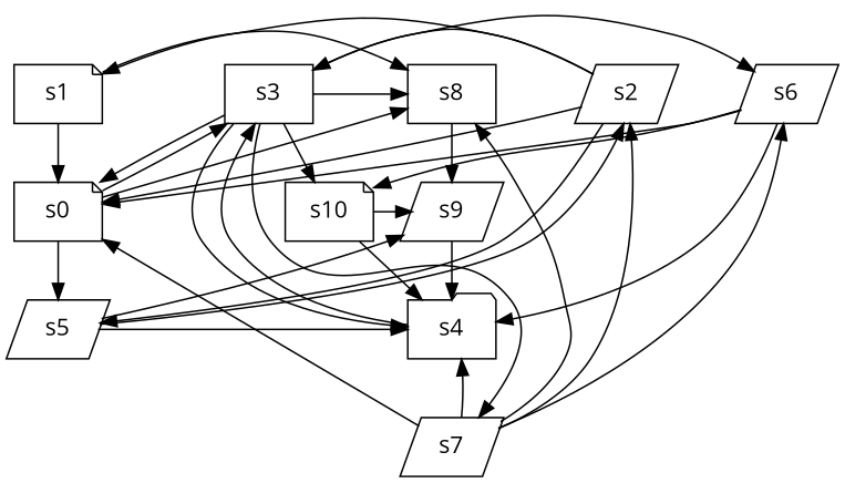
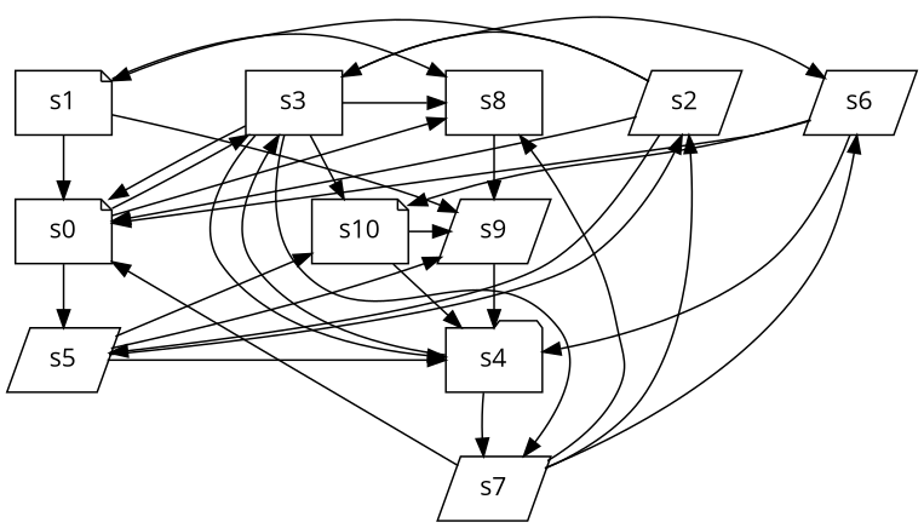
  digraph {
    fontname="Open Sans"
    node [fontname="Open Sans" player=1 shape=parallelogram]
    edge [fontname="Open Sans"]
    s0 [player=0 shape=note]
    s3 [shape=box]
    s5
    s8 [shape=box]
    s4 [shape=folder]
    s6
    s7
    s10 [shape=note]
    s9
    s2 [player=0]
    s1 [player=0 shape=note]
    s0 -> s3 [constraint="time % 5 == 4 || time % 3 == 0"]
    s0 -> s5
    s0 -> s8 [constraint="time % 5 == 4 || time % 2 == 0"]
    s3 -> s0
    s3 -> s8 [constraint="!(time % 5 == 4)"]
    s3 -> s4 [constraint="!(time % 5 == 2)"]
    s3 -> s6 [constraint="time % 6 == 5"]
    s3 -> s7 [constraint="time % 2 == 0 && time % 5 == 0"]
    s3 -> s10
    s5 -> s4 [constraint="time % 8 == 4"]
+   s5 -> s10 [constraint="time % 3 == 0"]
    s5 -> s9 [constraint="!(time % 3 == 0)"]
    s5 -> s2 [constraint="!(time % 4 == 2)"]
    s8 -> s9
    s4 -> s3 [constraint="time % 2 == 1 && time % 4 == 0"]
-   s7 -> s4
+   s4 -> s7
    s6 -> s0 [constraint="time % 4 == 3 && time % 5 == 3"]
    s6 -> s4 [constraint="!(time % 5 == 0)"]
    s6 -> s10 [constraint="!(time % 3 == 2)"]
    s7 -> s0 [constraint="!(time % 5 == 0)"]
    s7 -> s8 [constraint="time == 1 || time == 13 || time == 14 || time == 25"]
    s7 -> s6 [constraint="time % 2 == 1 && time % 5 == 3"]
    s7 -> s2 [constraint="time == 14 || time == 15"]
    s10 -> s4 [constraint="time % 2 == 1"]
    s10 -> s9 [constraint="time % 4 == 2 || time % 5 == 4"]
    s9 -> s4
    s2 -> s0 [constraint="!(time % 3 == 0)"]
    s2 -> s3 [constraint="time % 2 == 1"]
    s2 -> s5 [constraint="time == 3 || time == 7 || time == 8 || time == 13 || time == 14"]
    s2 -> s1 [constraint="time % 4 == 1 && time % 5 == 3"]
    s1 -> s0
    s1 -> s8 [constraint="time % 3 == 1 && time % 3 == 2"]
+   s1 -> s9 [constraint="time % 5 == 4"]
  }
